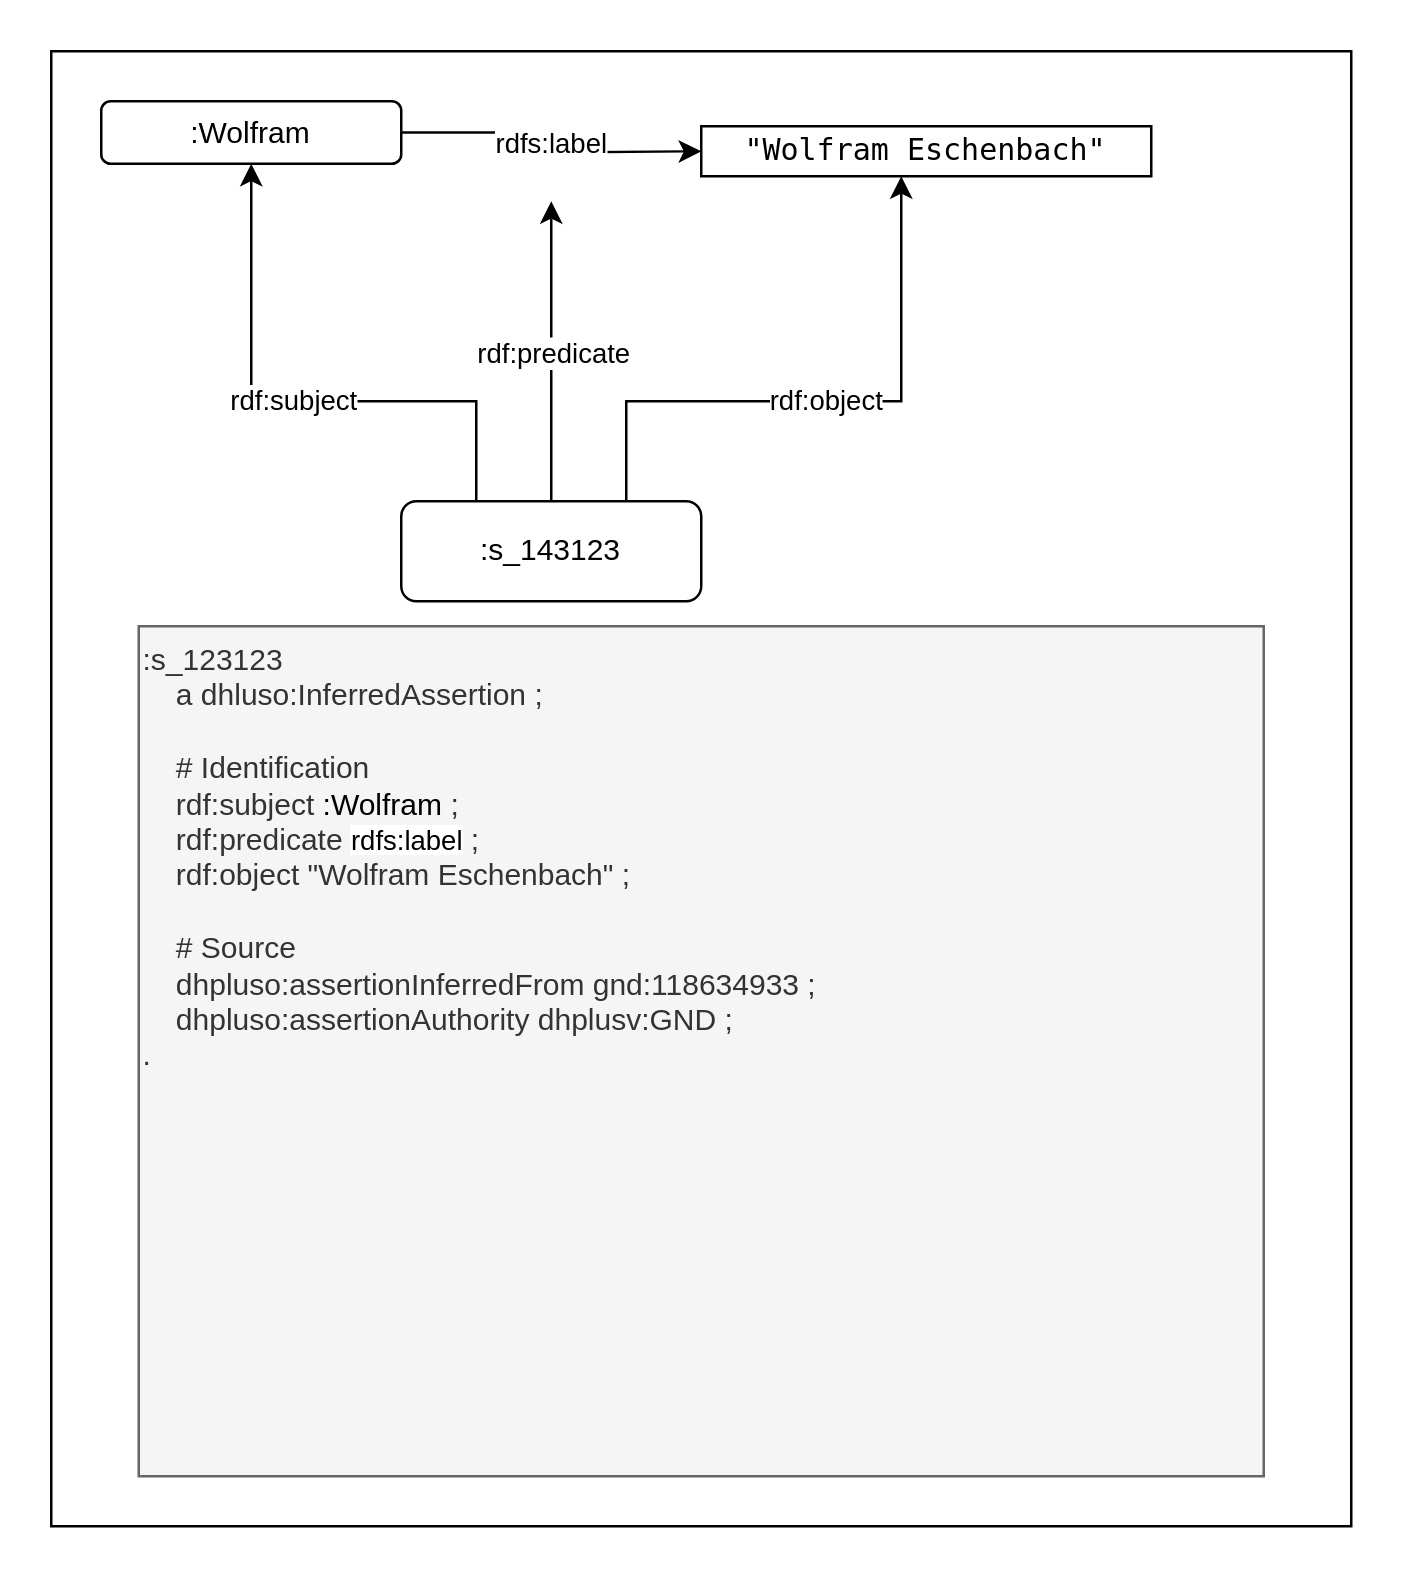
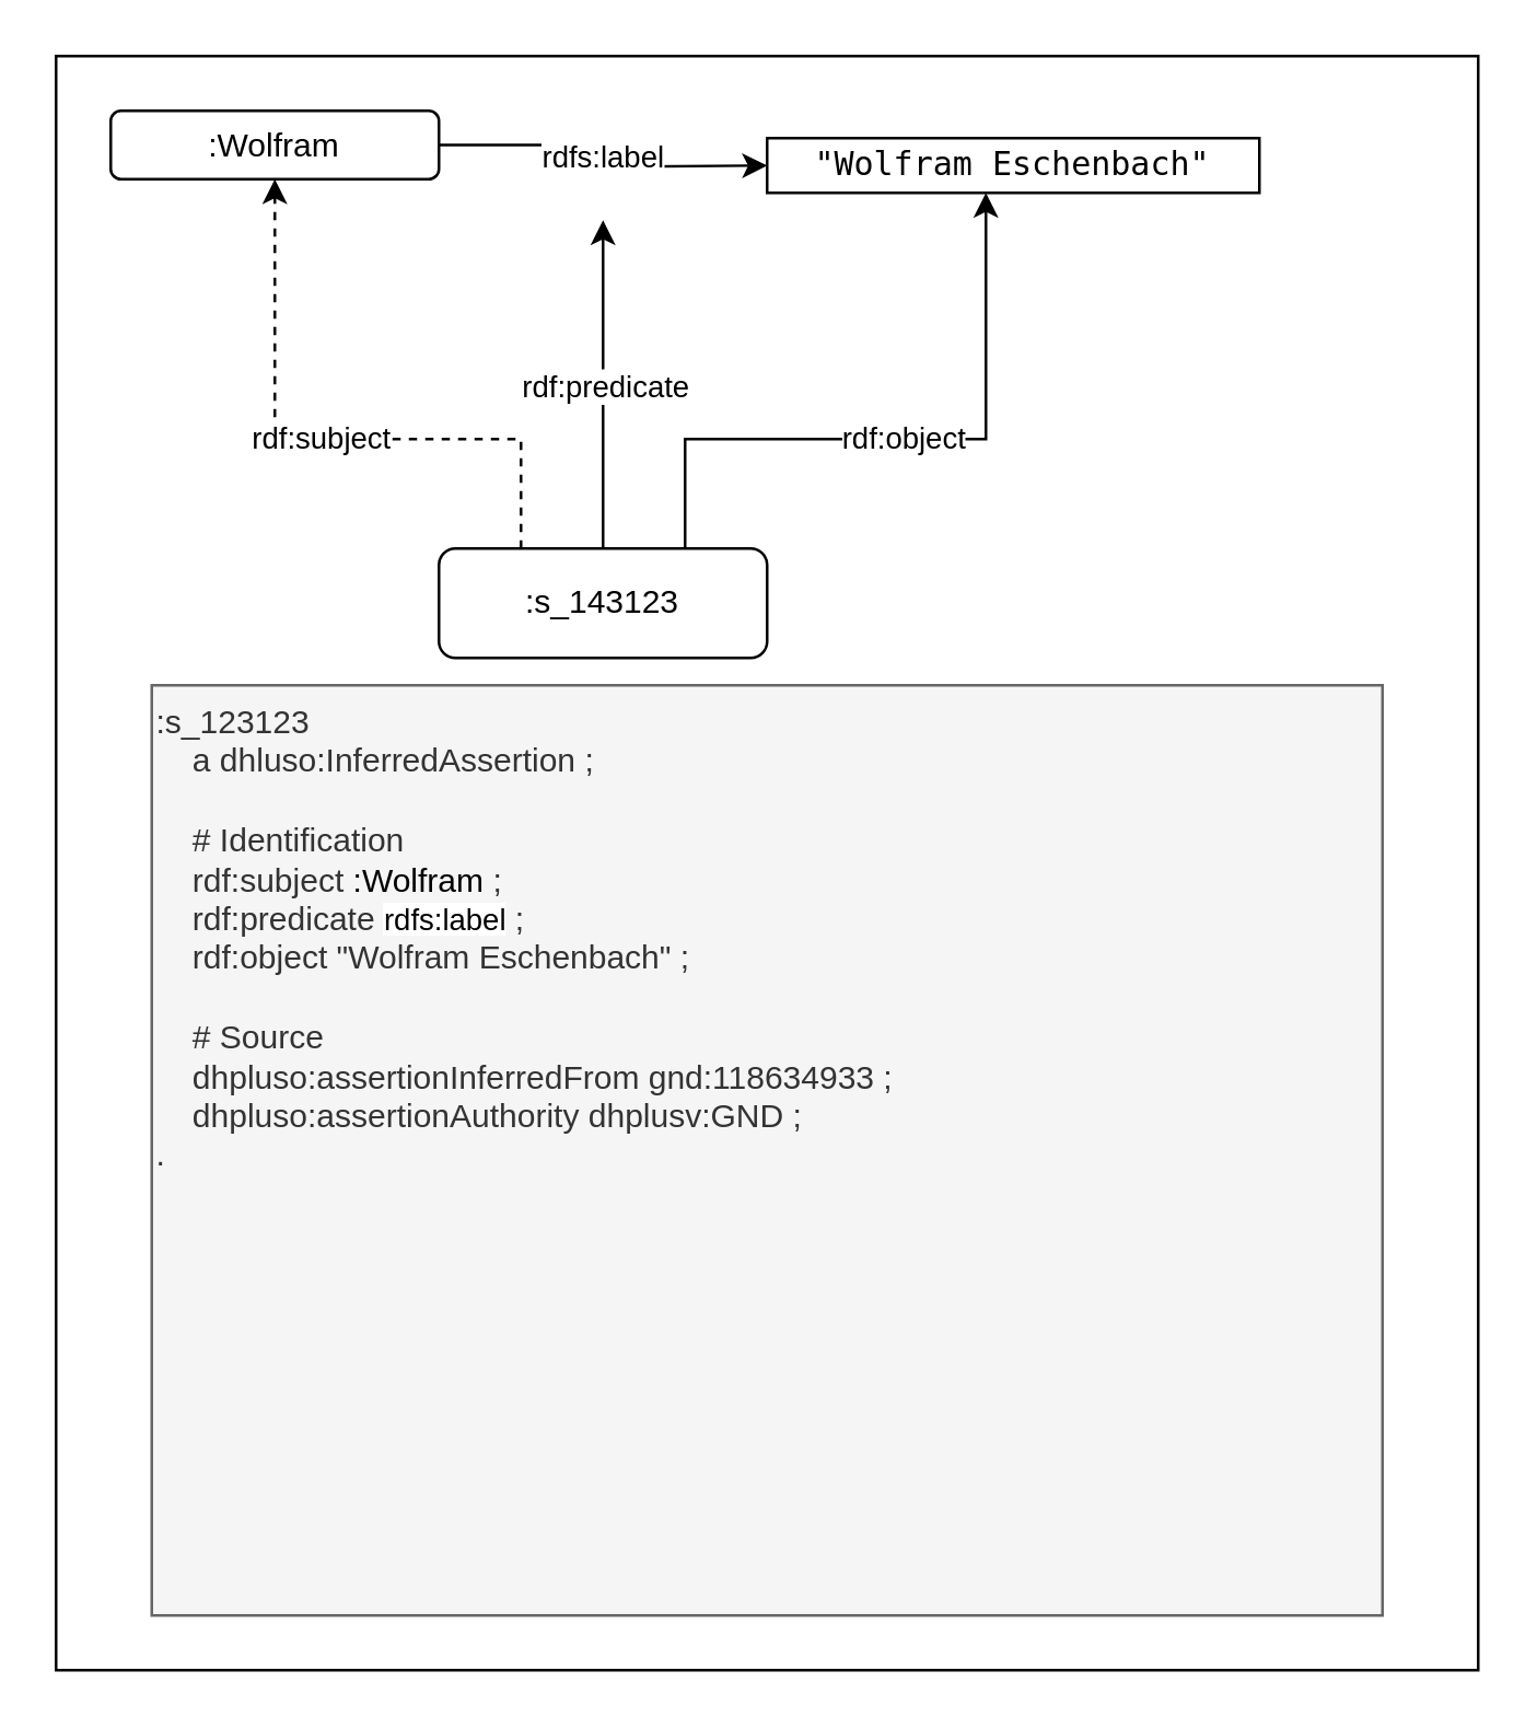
  <mxCell id="0" />
  <mxCell id="1" parent="0" />
  <mxCell id="2" value="" style="rounded=0;whiteSpace=wrap;html=1;align=left;verticalAlign=top;" parent="1" vertex="1"><mxGeometry x="20" y="20" width="520" height="590" as="geometry" /></mxCell>
  <mxCell id="3" value="rdfs:label" style="edgeStyle=orthogonalEdgeStyle;rounded=0;orthogonalLoop=1;jettySize=auto;html=1;exitX=1;exitY=0.5;exitDx=0;exitDy=0;" parent="1" source="4" edge="1"><mxGeometry relative="1" as="geometry"><mxPoint x="280" y="60" as="targetPoint" /></mxGeometry></mxCell>
  <mxCell id="4" value=":Wolfram" style="rounded=1;whiteSpace=wrap;html=1;" parent="1" vertex="1"><mxGeometry x="40" y="40" width="120" height="25" as="geometry" /></mxCell>
  <mxCell id="5" value="&lt;pre style=&quot;overflow-wrap: break-word&quot;&gt;&quot;Wolfram Eschenbach&quot;&lt;/pre&gt;" style="rounded=0;whiteSpace=wrap;html=1;" parent="1" vertex="1"><mxGeometry x="280" y="50" width="180" height="20" as="geometry" /></mxCell>
- <mxCell id="6" value="rdf:subject" style="edgeStyle=orthogonalEdgeStyle;rounded=0;orthogonalLoop=1;jettySize=auto;html=1;exitX=0.25;exitY=0;exitDx=0;exitDy=0;entryX=0.5;entryY=1;entryDx=0;entryDy=0;" parent="1" source="9" target="4" edge="1"><mxGeometry relative="1" as="geometry"><Array as="points"><mxPoint x="190" y="160" /><mxPoint x="100" y="160" /></Array></mxGeometry></mxCell>
+ <mxCell id="6" value="rdf:subject" style="edgeStyle=orthogonalEdgeStyle;rounded=0;orthogonalLoop=1;jettySize=auto;html=1;exitX=0.25;exitY=0;exitDx=0;exitDy=0;entryX=0.5;entryY=1;entryDx=0;entryDy=0;dashed=1;" parent="1" source="9" target="4" edge="1"><mxGeometry relative="1" as="geometry"><Array as="points"><mxPoint x="190" y="160" /><mxPoint x="100" y="160" /></Array></mxGeometry></mxCell>
  <mxCell id="7" value="rdf:predicate" style="edgeStyle=orthogonalEdgeStyle;rounded=0;orthogonalLoop=1;jettySize=auto;html=1;exitX=0.5;exitY=0;exitDx=0;exitDy=0;" parent="1" source="9" edge="1"><mxGeometry relative="1" as="geometry"><mxPoint x="220" y="80" as="targetPoint" /></mxGeometry></mxCell>
  <mxCell id="8" value="rdf:object" style="edgeStyle=orthogonalEdgeStyle;rounded=0;orthogonalLoop=1;jettySize=auto;html=1;exitX=0.75;exitY=0;exitDx=0;exitDy=0;" parent="1" source="9" target="5" edge="1"><mxGeometry relative="1" as="geometry"><Array as="points"><mxPoint x="250" y="160" /><mxPoint x="360" y="160" /></Array></mxGeometry></mxCell>
  <mxCell id="9" value=":s_143123" style="rounded=1;whiteSpace=wrap;html=1;" parent="1" vertex="1"><mxGeometry x="160" y="200" width="120" height="40" as="geometry" /></mxCell>
  <mxCell id="10" value=":s_123123&lt;br&gt;&amp;nbsp; &amp;nbsp; a dhluso:InferredAssertion&amp;nbsp;;&lt;br&gt;&lt;br&gt;&amp;nbsp; &amp;nbsp; # Identification&lt;br&gt;&amp;nbsp; &amp;nbsp; rdf:subject&amp;nbsp;&lt;span style=&quot;color: rgb(0 , 0 , 0) ; text-align: center&quot;&gt;:Wolfram&lt;/span&gt;&lt;span style=&quot;text-align: center&quot;&gt;&amp;nbsp;;&lt;br&gt;&lt;/span&gt;&amp;nbsp; &amp;nbsp; rdf:predicate&amp;nbsp;&lt;span style=&quot;color: rgb(0 , 0 , 0) ; font-size: 11px ; text-align: center ; background-color: rgb(255 , 255 , 255)&quot;&gt;rdfs:label&lt;/span&gt;&amp;nbsp;;&lt;br&gt;&amp;nbsp; &amp;nbsp; rdf:object&amp;nbsp;&quot;Wolfram Eschenbach&quot; ;&lt;br&gt;&lt;br&gt;&amp;nbsp; &amp;nbsp; # Source&lt;br&gt;&amp;nbsp; &amp;nbsp; dhpluso:assertionInferredFrom gnd:&lt;span style=&quot;text-align: center&quot;&gt;118634933 ;&lt;br&gt;&lt;/span&gt;&lt;span style=&quot;text-align: center&quot;&gt;&amp;nbsp; &amp;nbsp;&amp;nbsp;&lt;/span&gt;dhpluso&lt;span style=&quot;text-align: center&quot;&gt;:assertionAuthority dhplusv:GND ;&lt;br&gt;.&lt;br&gt;&lt;/span&gt;" style="text;html=1;strokeColor=#666666;fillColor=#f5f5f5;align=left;verticalAlign=top;whiteSpace=wrap;rounded=0;fontColor=#333333;" parent="1" vertex="1"><mxGeometry x="55" y="250" width="450" height="340" as="geometry" /></mxCell>
